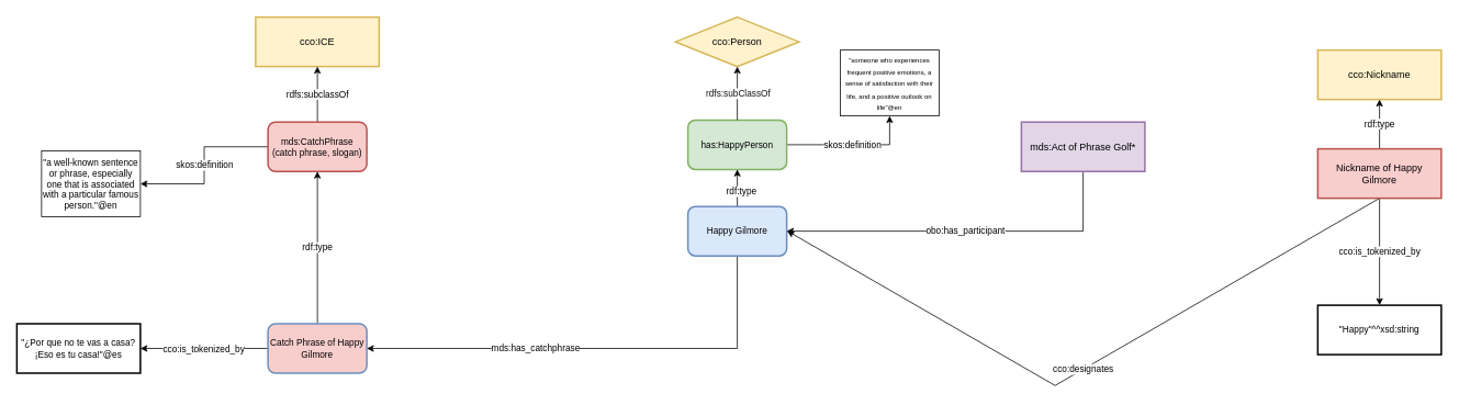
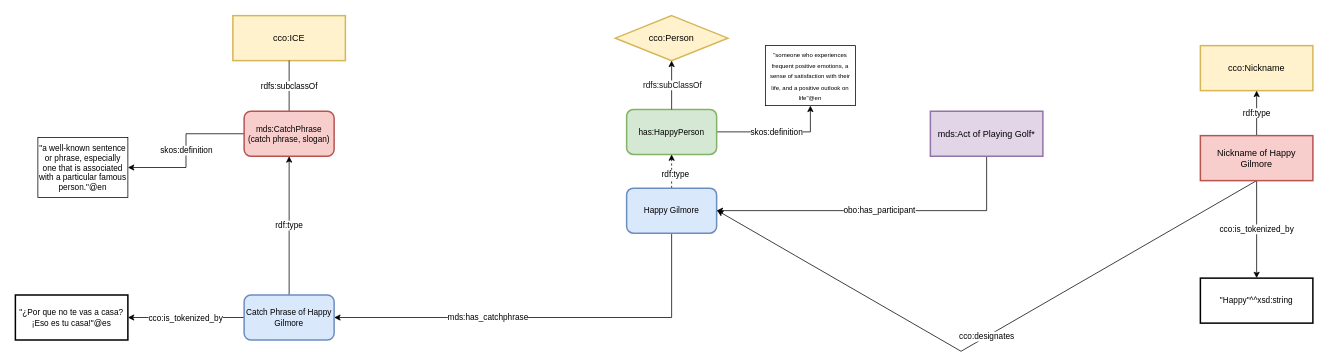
  <mxCell id="0" />
  <mxCell id="1" parent="0" />
  <mxCell id="2" value="skos:definition" style="edgeStyle=orthogonalEdgeStyle;rounded=0;orthogonalLoop=1;jettySize=auto;html=1;exitX=1;exitY=0.5;exitDx=0;exitDy=0;entryX=0.5;entryY=1;entryDx=0;entryDy=0;" parent="1" source="3" target="12" edge="1"><mxGeometry relative="1" as="geometry" /></mxCell>
  <mxCell id="3" value="&lt;span&gt;has:HappyPerson&lt;/span&gt;" style="rounded=1;whiteSpace=wrap;html=1;align=center;verticalAlign=middle;fontFamily=Helvetica;fontSize=11;labelBackgroundColor=none;resizable=0;fillColor=#d5e8d4;strokeColor=#82b366;strokeWidth=2;enumerate=0;" parent="1" vertex="1"><mxGeometry x="835" y="145" width="120" height="60" as="geometry" /></mxCell>
  <mxCell id="4" value="&lt;span style=&quot;font-size: 12px;&quot;&gt;cco:Person&lt;/span&gt;" style="rhombus;whiteSpace=wrap;html=1;align=center;verticalAlign=middle;fontFamily=Helvetica;fontSize=11;labelBackgroundColor=none;resizable=1;fillColor=#fff2cc;strokeColor=#d6b656;strokeWidth=2;arcSize=0;movable=1;rotatable=1;deletable=1;editable=1;locked=0;connectable=1;enumerate=0;" parent="1" vertex="1"><mxGeometry x="820" y="20" width="150" height="60" as="geometry" /></mxCell>
  <mxCell id="5" value="" style="endArrow=classic;html=1;rounded=0;strokeColor=#000000;fontFamily=Helvetica;fontSize=11;fontColor=#111111;labelBackgroundColor=#FFFFFF;resizable=0;entryX=0.5;entryY=1;entryDx=0;entryDy=0;exitX=0.5;exitY=0;exitDx=0;exitDy=0;enumerate=0;" parent="1" source="3" target="4" edge="1"><mxGeometry relative="1" as="geometry"><mxPoint x="775" y="130" as="sourcePoint" /><mxPoint x="875" y="130" as="targetPoint" /></mxGeometry></mxCell>
  <mxCell id="6" value="rdfs:subClassOf" style="edgeLabel;resizable=0;;align=center;verticalAlign=middle;html=1;labelBackgroundColor=#FFFFFF;fontColor=#111111;fontFamily=Helvetica;fontSize=11;fillColor=none;gradientColor=none;" parent="5" connectable="0" vertex="1"><mxGeometry relative="1" as="geometry" /></mxCell>
- <mxCell id="7" value="" style="edgeStyle=orthogonalEdgeStyle;rounded=0;orthogonalLoop=1;jettySize=auto;html=1;" parent="1" source="11" target="3" edge="1"><mxGeometry relative="1" as="geometry" /></mxCell>
+ <mxCell id="7" value="" style="edgeStyle=orthogonalEdgeStyle;rounded=0;orthogonalLoop=1;jettySize=auto;html=1;dashed=1;" parent="1" source="11" target="3" edge="1"><mxGeometry relative="1" as="geometry" /></mxCell>
  <mxCell id="8" value="rdf:type" style="edgeLabel;html=1;align=center;verticalAlign=middle;resizable=0;points=[];" parent="7" vertex="1" connectable="0"><mxGeometry x="-0.139" y="-4" relative="1" as="geometry"><mxPoint as="offset" /></mxGeometry></mxCell>
  <mxCell id="9" style="edgeStyle=orthogonalEdgeStyle;rounded=0;orthogonalLoop=1;jettySize=auto;html=1;exitX=0.5;exitY=1;exitDx=0;exitDy=0;entryX=1;entryY=0.5;entryDx=0;entryDy=0;" parent="1" source="11" target="26" edge="1"><mxGeometry relative="1" as="geometry" /></mxCell>
  <mxCell id="10" value="mds:has_catchphrase" style="edgeLabel;html=1;align=center;verticalAlign=middle;resizable=0;points=[];" parent="9" vertex="1" connectable="0"><mxGeometry x="0.274" y="-1" relative="1" as="geometry"><mxPoint as="offset" /></mxGeometry></mxCell>
  <mxCell id="11" value="&lt;span&gt;Happy Gilmore&lt;/span&gt;" style="rounded=1;whiteSpace=wrap;html=1;align=center;verticalAlign=middle;fontFamily=Helvetica;fontSize=11;labelBackgroundColor=none;resizable=0;fillColor=#dae8fc;strokeColor=#6c8ebf;strokeWidth=2;enumerate=0;" parent="1" vertex="1"><mxGeometry x="835" y="250" width="120" height="60" as="geometry" /></mxCell>
  <mxCell id="12" value="&lt;font style=&quot;font-size: 8px;&quot;&gt;&quot;&lt;font style=&quot;font-size: 8px;&quot;&gt;someone who experiences frequent positive emotions, a sense of satisfaction with their life, and a positive outlook on life&lt;/font&gt;&quot;@en&lt;/font&gt;" style="rounded=0;whiteSpace=wrap;html=1;" parent="1" vertex="1"><mxGeometry x="1020" y="60" width="120" height="80" as="geometry" /></mxCell>
  <mxCell id="13" value="&lt;span style=&quot;font-size: 12px;&quot;&gt;cco:Nickname&lt;/span&gt;" style="rounded=1;whiteSpace=wrap;html=1;align=center;verticalAlign=middle;fontFamily=Helvetica;fontSize=11;labelBackgroundColor=none;resizable=1;fillColor=#fff2cc;strokeColor=#d6b656;strokeWidth=2;arcSize=0;movable=1;rotatable=1;deletable=1;editable=1;locked=0;connectable=1;enumerate=0;" parent="1" vertex="1"><mxGeometry x="1600" y="60" width="150" height="60" as="geometry" /></mxCell>
  <mxCell id="14" value="rdf:type" style="edgeStyle=orthogonalEdgeStyle;rounded=0;orthogonalLoop=1;jettySize=auto;html=1;" parent="1" source="17" target="13" edge="1"><mxGeometry relative="1" as="geometry" /></mxCell>
  <mxCell id="15" value="cco:designates" style="edgeStyle=isometricEdgeStyle;rounded=0;orthogonalLoop=1;jettySize=auto;html=1;exitX=0.5;exitY=1;exitDx=0;exitDy=0;entryX=1;entryY=0.5;entryDx=0;entryDy=0;" parent="1" source="17" target="11" edge="1"><mxGeometry relative="1" as="geometry"><Array as="points"><mxPoint x="1060" y="340" /><mxPoint x="1160" y="350" /></Array></mxGeometry></mxCell>
  <mxCell id="16" value="cco:is_tokenized_by" style="edgeStyle=orthogonalEdgeStyle;rounded=0;orthogonalLoop=1;jettySize=auto;html=1;exitX=0.5;exitY=1;exitDx=0;exitDy=0;entryX=0.5;entryY=0;entryDx=0;entryDy=0;" parent="1" source="17" target="18" edge="1"><mxGeometry relative="1" as="geometry" /></mxCell>
  <mxCell id="17" value="&lt;span style=&quot;font-size: 12px;&quot;&gt;Nickname of Happy Gilmore&lt;/span&gt;" style="rounded=1;whiteSpace=wrap;html=1;align=center;verticalAlign=middle;fontFamily=Helvetica;fontSize=11;labelBackgroundColor=none;resizable=1;fillColor=#f8cecc;strokeColor=#b85450;strokeWidth=2;arcSize=0;movable=1;rotatable=1;deletable=1;editable=1;locked=0;connectable=1;enumerate=0;" parent="1" vertex="1"><mxGeometry x="1600" y="180" width="150" height="60" as="geometry" /></mxCell>
  <mxCell id="18" value="&quot;Happy&quot;^^xsd:string" style="rounded=1;whiteSpace=wrap;html=1;align=center;verticalAlign=middle;fontFamily=Helvetica;fontSize=11;labelBackgroundColor=none;resizable=1;strokeWidth=2;arcSize=0;movable=1;rotatable=1;deletable=1;editable=1;locked=0;connectable=1;enumerate=0;" parent="1" vertex="1"><mxGeometry x="1600" y="370" width="150" height="60" as="geometry" /></mxCell>
  <mxCell id="19" value="&lt;span style=&quot;font-size: 12px;&quot;&gt;cco:ICE&lt;/span&gt;" style="rounded=1;whiteSpace=wrap;html=1;align=center;verticalAlign=middle;fontFamily=Helvetica;fontSize=11;labelBackgroundColor=none;resizable=1;fillColor=#fff2cc;strokeColor=#d6b656;strokeWidth=2;arcSize=0;movable=1;rotatable=1;deletable=1;editable=1;locked=0;connectable=1;enumerate=0;" parent="1" vertex="1"><mxGeometry x="310" y="20" width="150" height="60" as="geometry" /></mxCell>
- <mxCell id="20" value="rdfs:subclassOf" style="edgeStyle=orthogonalEdgeStyle;rounded=0;orthogonalLoop=1;jettySize=auto;html=1;" parent="1" source="22" target="19" edge="1"><mxGeometry relative="1" as="geometry" /></mxCell>
+ <mxCell id="20" value="rdfs:subclassOf" style="edgeStyle=orthogonalEdgeStyle;rounded=0;orthogonalLoop=1;jettySize=auto;html=1;endArrow=none;" parent="1" source="22" target="19" edge="1"><mxGeometry relative="1" as="geometry" /></mxCell>
  <mxCell id="21" value="skos:definition" style="edgeStyle=orthogonalEdgeStyle;rounded=0;orthogonalLoop=1;jettySize=auto;html=1;exitX=0;exitY=0.5;exitDx=0;exitDy=0;entryX=1;entryY=0.5;entryDx=0;entryDy=0;" parent="1" source="22" target="23" edge="1"><mxGeometry relative="1" as="geometry" /></mxCell>
  <mxCell id="22" value="&lt;span&gt;mds:CatchPhrase (catch phrase, slogan)&lt;/span&gt;" style="rounded=1;whiteSpace=wrap;html=1;align=center;verticalAlign=middle;fontFamily=Helvetica;fontSize=11;labelBackgroundColor=none;resizable=0;fillColor=#f8cecc;strokeColor=#b85450;strokeWidth=2;enumerate=0;" parent="1" vertex="1"><mxGeometry x="325" y="147.5" width="120" height="60" as="geometry" /></mxCell>
  <mxCell id="23" value="&lt;span&gt;&quot;a well-known sentence or phrase, especially one that is associated with a particular famous person.&quot;@en&lt;/span&gt;" style="rounded=0;whiteSpace=wrap;html=1;fontSize=11;" parent="1" vertex="1"><mxGeometry x="50" y="182.5" width="120" height="80" as="geometry" /></mxCell>
  <mxCell id="24" value="cco:is_tokenized_by" style="edgeStyle=orthogonalEdgeStyle;rounded=0;orthogonalLoop=1;jettySize=auto;html=1;" parent="1" source="26" target="27" edge="1"><mxGeometry relative="1" as="geometry" /></mxCell>
  <mxCell id="25" value="rdf:type" style="edgeStyle=orthogonalEdgeStyle;rounded=0;orthogonalLoop=1;jettySize=auto;html=1;exitX=0.5;exitY=0;exitDx=0;exitDy=0;entryX=0.5;entryY=1;entryDx=0;entryDy=0;" parent="1" source="26" target="22" edge="1"><mxGeometry relative="1" as="geometry" /></mxCell>
- <mxCell id="26" value="&lt;span&gt;Catch Phrase of Happy Gilmore&lt;/span&gt;" style="rounded=1;whiteSpace=wrap;html=1;align=center;verticalAlign=middle;fontFamily=Helvetica;fontSize=11;labelBackgroundColor=none;resizable=0;fillColor=#f8cecc;strokeColor=#6c8ebf;strokeWidth=2;enumerate=0;" parent="1" vertex="1"><mxGeometry x="325" y="392.5" width="120" height="60" as="geometry" /></mxCell>
+ <mxCell id="26" value="&lt;span&gt;Catch Phrase of Happy Gilmore&lt;/span&gt;" style="rounded=1;whiteSpace=wrap;html=1;align=center;verticalAlign=middle;fontFamily=Helvetica;fontSize=11;labelBackgroundColor=none;resizable=0;fillColor=#dae8fc;strokeColor=#6c8ebf;strokeWidth=2;enumerate=0;" parent="1" vertex="1"><mxGeometry x="325" y="392.5" width="120" height="60" as="geometry" /></mxCell>
  <mxCell id="27" value="&quot;¿Por que no te vas a casa? ¡Eso es tu casa!&quot;@es" style="rounded=1;whiteSpace=wrap;html=1;align=center;verticalAlign=middle;fontFamily=Helvetica;fontSize=11;labelBackgroundColor=none;resizable=1;strokeWidth=2;arcSize=0;movable=1;rotatable=1;deletable=1;editable=1;locked=0;connectable=1;enumerate=0;" parent="1" vertex="1"><mxGeometry x="20" y="392.5" width="150" height="60" as="geometry" /></mxCell>
  <mxCell id="28" value="obo:has_participant" style="edgeStyle=orthogonalEdgeStyle;rounded=0;orthogonalLoop=1;jettySize=auto;html=1;exitX=0.5;exitY=1;exitDx=0;exitDy=0;entryX=1;entryY=0.5;entryDx=0;entryDy=0;" edge="1" parent="1" source="29" target="11"><mxGeometry relative="1" as="geometry" /></mxCell>
- <mxCell id="29" value="&lt;span style=&quot;font-size: 12px;&quot;&gt;mds:Act of Phrase Golf*&lt;/span&gt;" style="rounded=1;whiteSpace=wrap;html=1;align=center;verticalAlign=middle;fontFamily=Helvetica;fontSize=11;labelBackgroundColor=none;resizable=1;fillColor=#e1d5e7;strokeColor=#9673a6;strokeWidth=2;arcSize=0;movable=1;rotatable=1;deletable=1;editable=1;locked=0;connectable=1;enumerate=0;" vertex="1" parent="1"><mxGeometry x="1240" y="147.5" width="150" height="60" as="geometry" /></mxCell>
+ <mxCell id="29" value="&lt;span style=&quot;font-size: 12px;&quot;&gt;mds:Act of Playing Golf*&lt;/span&gt;" style="rounded=1;whiteSpace=wrap;html=1;align=center;verticalAlign=middle;fontFamily=Helvetica;fontSize=11;labelBackgroundColor=none;resizable=1;fillColor=#e1d5e7;strokeColor=#9673a6;strokeWidth=2;arcSize=0;movable=1;rotatable=1;deletable=1;editable=1;locked=0;connectable=1;enumerate=0;" vertex="1" parent="1"><mxGeometry x="1240" y="147.5" width="150" height="60" as="geometry" /></mxCell>
